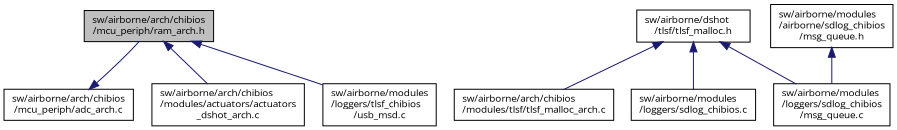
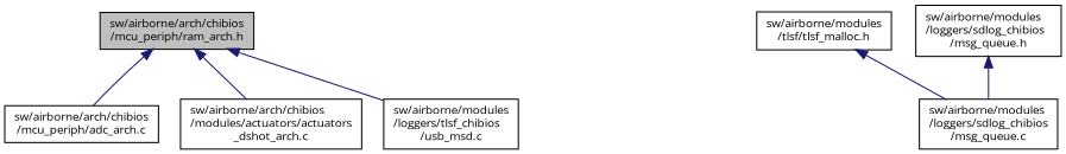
  digraph {
    fontname="Open Sans"
    node [color=black fillcolor=white fontname="Open Sans" fontsize=10 shape=record style=filled]
    edge [color=midnightblue dir=back fontname="Open Sans" fontsize=10 labelfontname=FreeSans labelfontsize=10 style=solid]
    n1 [fillcolor=grey75 fontcolor=black height=0.2 label="sw/airborne/arch/chibios\l/mcu_periph/ram_arch.h" width=0.4]
    n2 [height=0.2 label="sw/airborne/arch/chibios\l/mcu_periph/adc_arch.c" width=0.4]
    n3 [height=0.2 label="sw/airborne/arch/chibios\l/modules/actuators/actuators\l_dshot_arch.c" width=0.4]
    n4 [height=0.2 label="sw/airborne/modules\l/loggers/tlsf_chibios\l/usb_msd.c" width=0.4]
-   n5 [height=0.2 label="sw/airborne/dshot\l/tlsf/tlsf_malloc.h" width=0.4]
-   n6 [height=0.2 label="sw/airborne/arch/chibios\l/modules/tlsf/tlsf_malloc_arch.c" width=0.4]
+   n5 [height=0.2 label="sw/airborne/modules\l/tlsf/tlsf_malloc.h" width=0.4]
    n7 [height=0.2 label="sw/airborne/modules\l/loggers/sdlog_chibios\l/msg_queue.c" width=0.4]
-   n8 [height=0.2 label="sw/airborne/modules\l/loggers/sdlog_chibios.c" width=0.4]
-   n9 [height=0.2 label="sw/airborne/modules\l/airborne/sdlog_chibios\l/msg_queue.h" width=0.4]
-   n2 -> n1
+   n9 [height=0.2 label="sw/airborne/modules\l/loggers/sdlog_chibios\l/msg_queue.h" width=0.4]
+   n1 -> n2
    n1 -> n3
    n1 -> n4
-   n5 -> n6
    n5 -> n7
-   n5 -> n8
    n9 -> n7
  }
